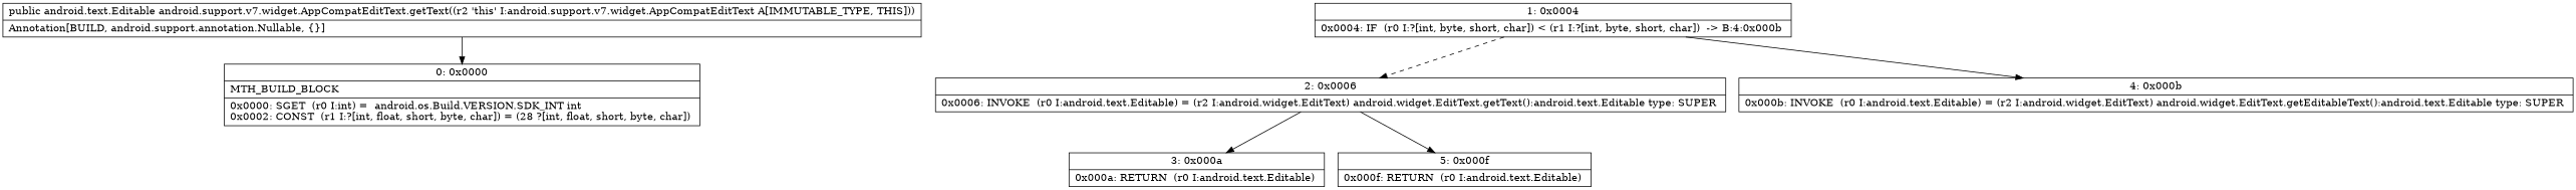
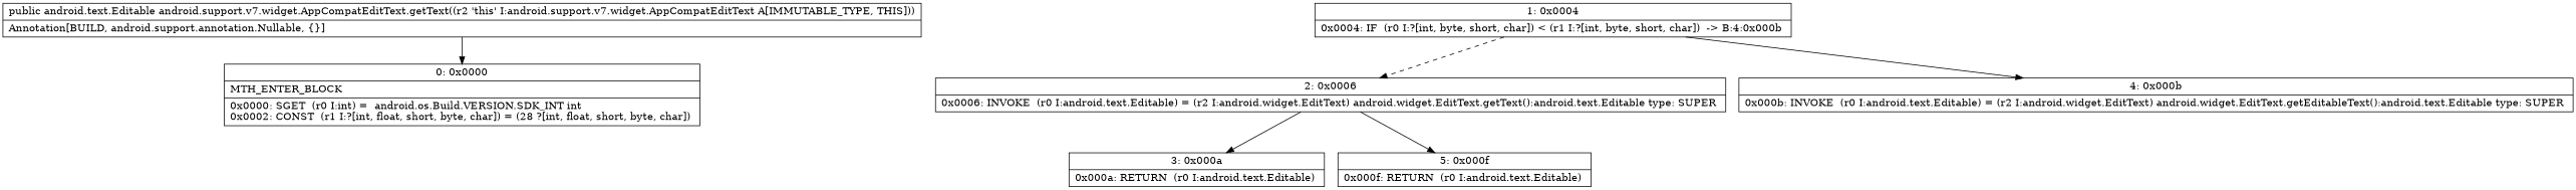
  digraph {
    node [shape=record]
-   n1 [label="{0\:\ 0x0000|MTH_BUILD_BLOCK\l|0x0000: SGET  (r0 I:int) =  android.os.Build.VERSION.SDK_INT int \l0x0002: CONST  (r1 I:?[int, float, short, byte, char]) = (28 ?[int, float, short, byte, char]) \l}"]
+   n1 [label="{0\:\ 0x0000|MTH_ENTER_BLOCK\l|0x0000: SGET  (r0 I:int) =  android.os.Build.VERSION.SDK_INT int \l0x0002: CONST  (r1 I:?[int, float, short, byte, char]) = (28 ?[int, float, short, byte, char]) \l}"]
    n2 [label="{1\:\ 0x0004|0x0004: IF  (r0 I:?[int, byte, short, char]) \< (r1 I:?[int, byte, short, char])  \-\> B:4:0x000b \l}"]
    n3 [label="{2\:\ 0x0006|0x0006: INVOKE  (r0 I:android.text.Editable) = (r2 I:android.widget.EditText) android.widget.EditText.getText():android.text.Editable type: SUPER \l}"]
    n4 [label="{4\:\ 0x000b|0x000b: INVOKE  (r0 I:android.text.Editable) = (r2 I:android.widget.EditText) android.widget.EditText.getEditableText():android.text.Editable type: SUPER \l}"]
    n5 [label="{3\:\ 0x000a|0x000a: RETURN  (r0 I:android.text.Editable) \l}"]
    n6 [label="{5\:\ 0x000f|0x000f: RETURN  (r0 I:android.text.Editable) \l}"]
    n7 [label="{public android.text.Editable android.support.v7.widget.AppCompatEditText.getText((r2 'this' I:android.support.v7.widget.AppCompatEditText A[IMMUTABLE_TYPE, THIS]))  | Annotation[BUILD, android.support.annotation.Nullable, \{\}]\l}"]
    n2 -> n3 [style=dashed]
    n2 -> n4
    n3 -> n5
    n3 -> n6
    n7 -> n1
  }
